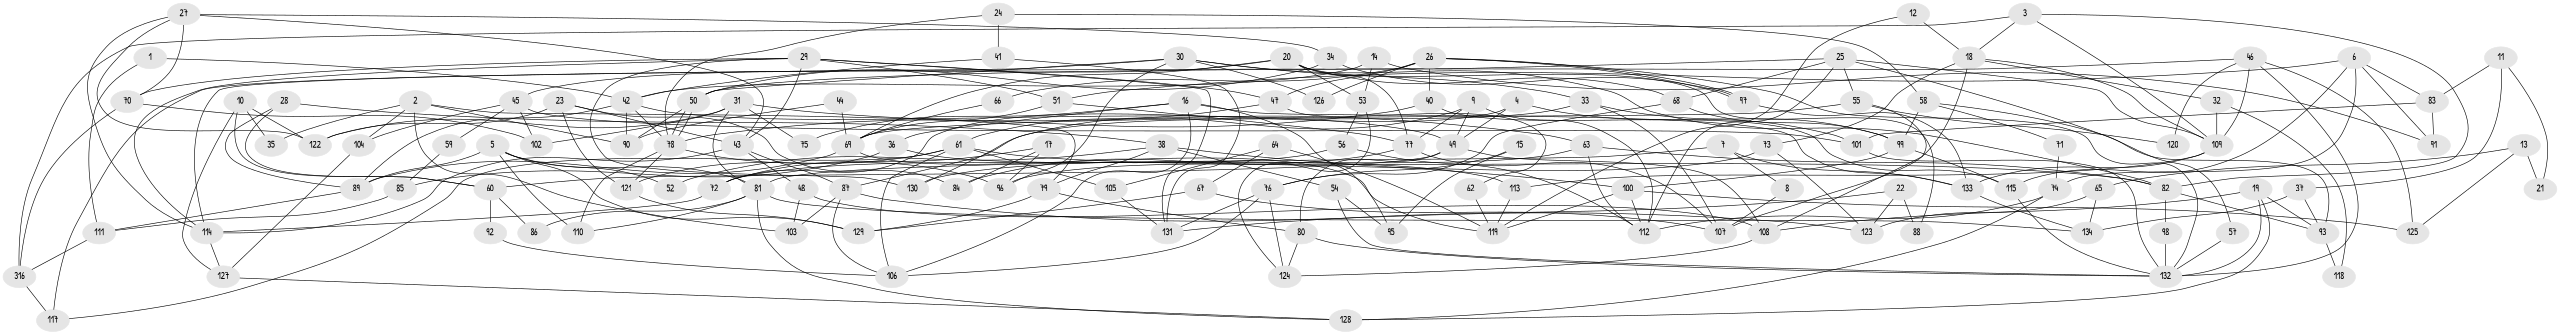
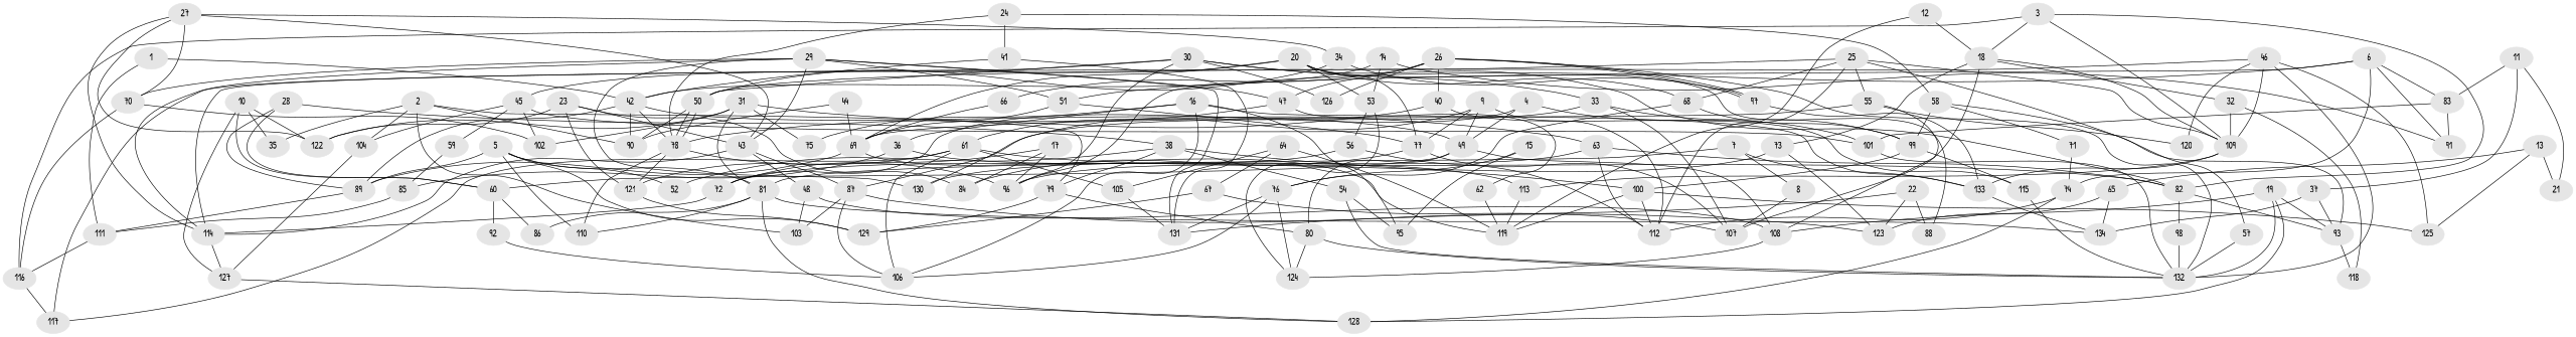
  graph {
    fontname="Patrick Hand"
    node [color=gray90 fontname="Patrick Hand" style=filled]
    edge [fontname="Patrick Hand"]
    1
    42
    111
    90
    49
    89
    78
-   116 [label=316]
+   116
    2
    35
    79
    103
    104
    129
    80
    127
    3
    18
    82
    109
    107
    32
    73
    93
    98
    133
    113
    117
    4
    72
    101
    60
    108
    114
    132
    5
    52
    81
    110
    128
    134
    86
    6
    51
    74
    83
    91
    96
    77
    69
    112
    7
    8
    9
    130
    84
    10
    122
    92
    11
    21
    37
    12
    119
    13
    65
    125
    123
    14
    53
    56
    124
    15
    76
    95
    106
    131
    16
    36
    75
    85
    17
    118
    19
    20
    45
    68
    88
    102
    59
    99
    22
    23
    43
    121
    87
    48
    24
    41
    58
    71
    25
    55
    57
    120
    26
    40
    47
    66
    97
    126
    115
    61
    62
    27
    34
    70
    50
    28
    38
    54
    100
    29
    30
    33
    31
    63
    44
    46
    105
    64
    67
    1 -- 42
    1 -- 111
    42 -- 90
    42 -- 49
    42 -- 89
    42 -- 78
    111 -- 116
    49 -- 80
    49 -- 60
    49 -- 108
    89 -- 111
    78 -- 110
    78 -- 96
    78 -- 121
    116 -- 117
    2 -- 90
    2 -- 35
    2 -- 79
    2 -- 103
    2 -- 104
    79 -- 129
    79 -- 80
    104 -- 127
    80 -- 132
    80 -- 124
    127 -- 128
    3 -- 116
    3 -- 18
    3 -- 82
    3 -- 109
    18 -- 109
    18 -- 107
    18 -- 32
    18 -- 73
    82 -- 93
    82 -- 98
    109 -- 133
    109 -- 113
    32 -- 109
    32 -- 118
    73 -- 96
    73 -- 123
    93 -- 118
    98 -- 132
    133 -- 134
    113 -- 119
    4 -- 49
    4 -- 72
    4 -- 101
    72 -- 114
    101 -- 132
    60 -- 86
    60 -- 92
    108 -- 124
    114 -- 127
    5 -- 89
    5 -- 129
    5 -- 52
    5 -- 81
    5 -- 110
    81 -- 110
    81 -- 128
    81 -- 134
    81 -- 86
    6 -- 51
    6 -- 74
    6 -- 83
    6 -- 91
-   6 -- 115
+   6 -- 96
    51 -- 77
    51 -- 69
    74 -- 128
    74 -- 112
    83 -- 101
    83 -- 91
    77 -- 107
    77 -- 84
    69 -- 89
    69 -- 119
    7 -- 133
    7 -- 81
    7 -- 8
    8 -- 107
    9 -- 49
    9 -- 77
    9 -- 112
    9 -- 130
    10 -- 35
    10 -- 127
    10 -- 60
    10 -- 122
    92 -- 106
    11 -- 83
    11 -- 21
    11 -- 37
    37 -- 93
    37 -- 134
    12 -- 18
    12 -- 119
    13 -- 21
    13 -- 65
    13 -- 125
    65 -- 134
    65 -- 123
    14 -- 42
    14 -- 91
    14 -- 53
    53 -- 56
    53 -- 124
    56 -- 72
    56 -- 112
    15 -- 76
    15 -- 95
    76 -- 124
    76 -- 106
    76 -- 131
    16 -- 133
    16 -- 95
    16 -- 106
    16 -- 36
    16 -- 75
    36 -- 113
    36 -- 85
    85 -- 111
    17 -- 72
    17 -- 96
    17 -- 84
    19 -- 93
    19 -- 108
    19 -- 132
    19 -- 128
    20 -- 77
    20 -- 69
    20 -- 53
    20 -- 45
    20 -- 68
    20 -- 88
    45 -- 104
    45 -- 101
    45 -- 102
    45 -- 59
    68 -- 76
    68 -- 99
    59 -- 85
    99 -- 115
    99 -- 100
    22 -- 123
    22 -- 131
    22 -- 88
    23 -- 84
    23 -- 122
    23 -- 43
    23 -- 121
    43 -- 114
    43 -- 87
    43 -- 48
    121 -- 129
    87 -- 103
    87 -- 123
    87 -- 106
    48 -- 103
    48 -- 108
    24 -- 78
    24 -- 41
    24 -- 58
    41 -- 42
    41 -- 131
    58 -- 93
    58 -- 99
    58 -- 71
    71 -- 74
    25 -- 109
    25 -- 114
    25 -- 112
    25 -- 68
    25 -- 55
    25 -- 57
    55 -- 108
    55 -- 69
    55 -- 120
    57 -- 132
    26 -- 132
    26 -- 40
    26 -- 47
    26 -- 66
    26 -- 97
    26 -- 97
    26 -- 126
    40 -- 78
    40 -- 115
    47 -- 61
    47 -- 62
    66 -- 69
    97 -- 133
    115 -- 132
    61 -- 82
    61 -- 117
    61 -- 106
    61 -- 121
    61 -- 105
    62 -- 119
    27 -- 114
    27 -- 122
    27 -- 43
    27 -- 34
    27 -- 70
    34 -- 97
    34 -- 50
    70 -- 116
    70 -- 102
    50 -- 90
    50 -- 78
    50 -- 78
    28 -- 89
    28 -- 60
    28 -- 38
    38 -- 79
    38 -- 52
    38 -- 54
    38 -- 100
    54 -- 132
    54 -- 95
    100 -- 112
    100 -- 119
    100 -- 125
    29 -- 114
    29 -- 51
    29 -- 130
    29 -- 131
    29 -- 43
    29 -- 47
    29 -- 70
    30 -- 82
    30 -- 117
    30 -- 96
    30 -- 126
    30 -- 50
    30 -- 33
    33 -- 107
    33 -- 99
    33 -- 87
    31 -- 81
    31 -- 122
    31 -- 75
    31 -- 102
    31 -- 63
    63 -- 82
    63 -- 112
    63 -- 130
    44 -- 90
    44 -- 69
    46 -- 109
    46 -- 132
    46 -- 125
    46 -- 120
    46 -- 50
    105 -- 131
    64 -- 119
    64 -- 105
    64 -- 67
    67 -- 129
    67 -- 107
  }
